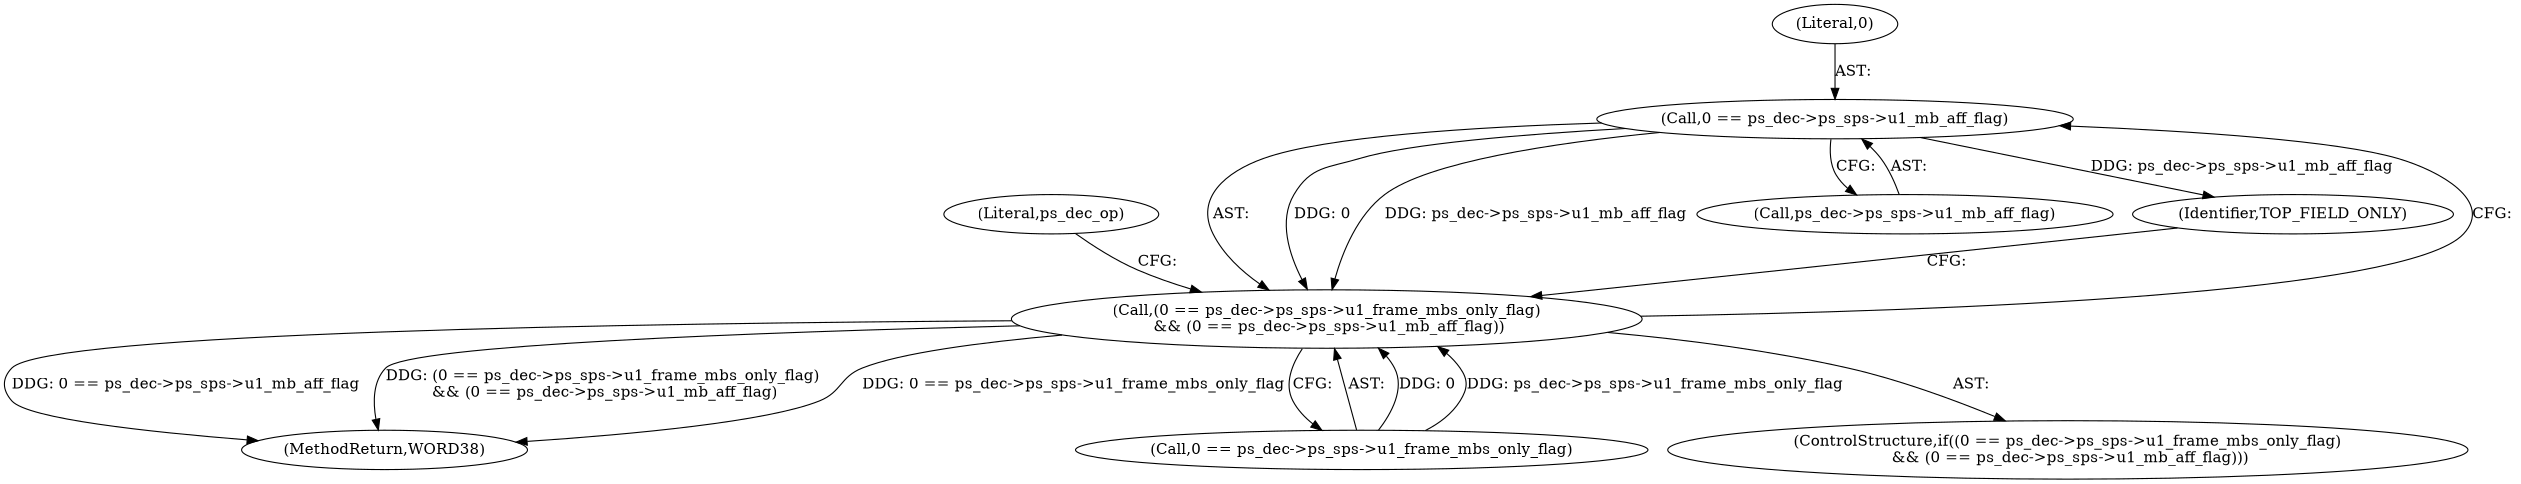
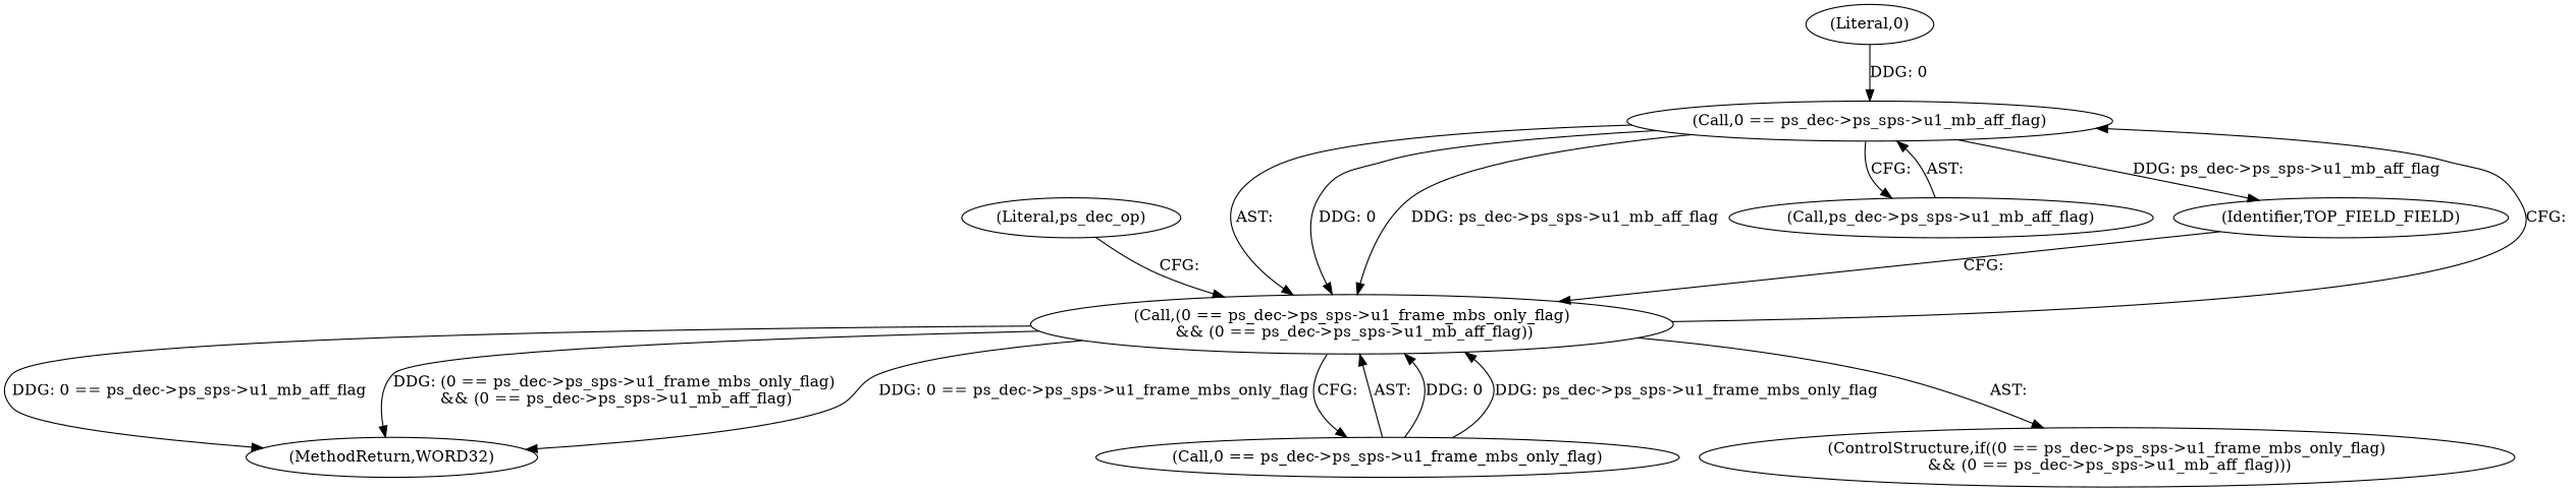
  digraph {
    n1 [label="(Call,0 == ps_dec->ps_sps->u1_mb_aff_flag)"]
    n2 [label="(Call,(0 == ps_dec->ps_sps->u1_frame_mbs_only_flag)\n && (0 == ps_dec->ps_sps->u1_mb_aff_flag))"]
    n3 [label="(Call,ps_dec->ps_sps->u1_mb_aff_flag)"]
-   n4 [label="(Identifier,TOP_FIELD_ONLY)"]
-   n5 [label="(MethodReturn,WORD38)"]
+   n4 [label="(Identifier,TOP_FIELD_FIELD)"]
+   n5 [label="(MethodReturn,WORD32)"]
    n6 [label="(Call,0 == ps_dec->ps_sps->u1_frame_mbs_only_flag)"]
    n7 [label="(ControlStructure,if((0 == ps_dec->ps_sps->u1_frame_mbs_only_flag)\n && (0 == ps_dec->ps_sps->u1_mb_aff_flag)))"]
    n8 [label="(Literal,0)"]
    n9 [label="(Literal,ps_dec_op)"]
    n1 -> n2 [label="AST: "]
    n1 -> n2 [label="DDG: 0"]
    n1 -> n2 [label="DDG: ps_dec->ps_sps->u1_mb_aff_flag"]
    n1 -> n3 [label="CFG: "]
    n1 -> n4 [label="DDG: ps_dec->ps_sps->u1_mb_aff_flag"]
    n2 -> n1 [label="CFG: "]
    n2 -> n5 [label="DDG: 0 == ps_dec->ps_sps->u1_mb_aff_flag"]
    n2 -> n5 [label="DDG: (0 == ps_dec->ps_sps->u1_frame_mbs_only_flag)\n && (0 == ps_dec->ps_sps->u1_mb_aff_flag)"]
    n2 -> n5 [label="DDG: 0 == ps_dec->ps_sps->u1_frame_mbs_only_flag"]
    n2 -> n6 [label="CFG: "]
    n2 -> n7 [label="AST: "]
    n3 -> n1 [label="AST: "]
    n4 -> n2 [label="CFG: "]
    n6 -> n2 [label="AST: "]
    n6 -> n2 [label="DDG: 0"]
    n6 -> n2 [label="DDG: ps_dec->ps_sps->u1_frame_mbs_only_flag"]
-   n8 -> n1 [label="AST: "]
+   n8 -> n1 [label="DDG: 0"]
    n9 -> n2 [label="CFG: "]
  }
